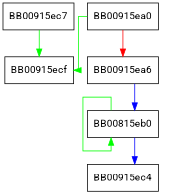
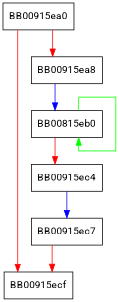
  digraph {
    fontname=Roboto
    splines=ortho
    node [fontname=Roboto shape=box]
    edge [color=red fontname=Roboto]
    BB00915ea0
    BB00915ecf
-   BB00915ea8 [label=BB00915ea6]
+   BB00915ea8
    n4 [label=BB00815eb0]
    BB00915ec4
    BB00915ec7
-   BB00915ea0 -> BB00915ecf [color=green]
+   BB00915ea0 -> BB00915ecf
    BB00915ea0 -> BB00915ea8
    BB00915ea8 -> n4 [color=blue]
    n4 -> n4 [color=green]
-   n4 -> BB00915ec4 [color=blue]
-   BB00915ec7 -> BB00915ecf [color=green]
+   n4 -> BB00915ec4
+   BB00915ec4 -> BB00915ec7 [color=blue]
+   BB00915ec7 -> BB00915ecf
  }
